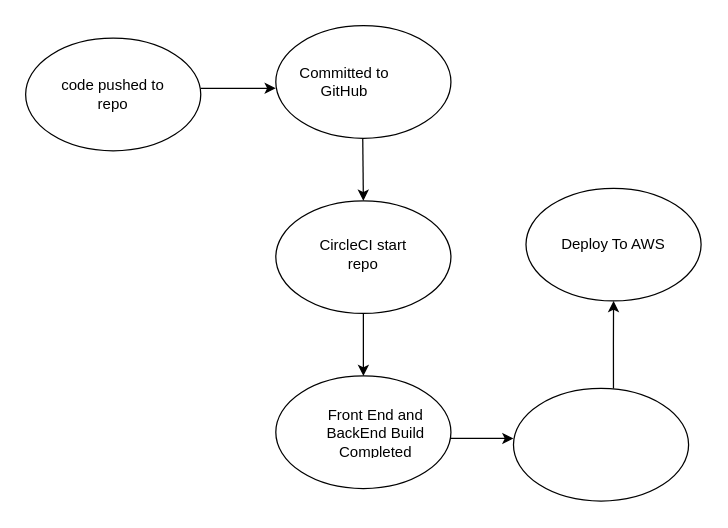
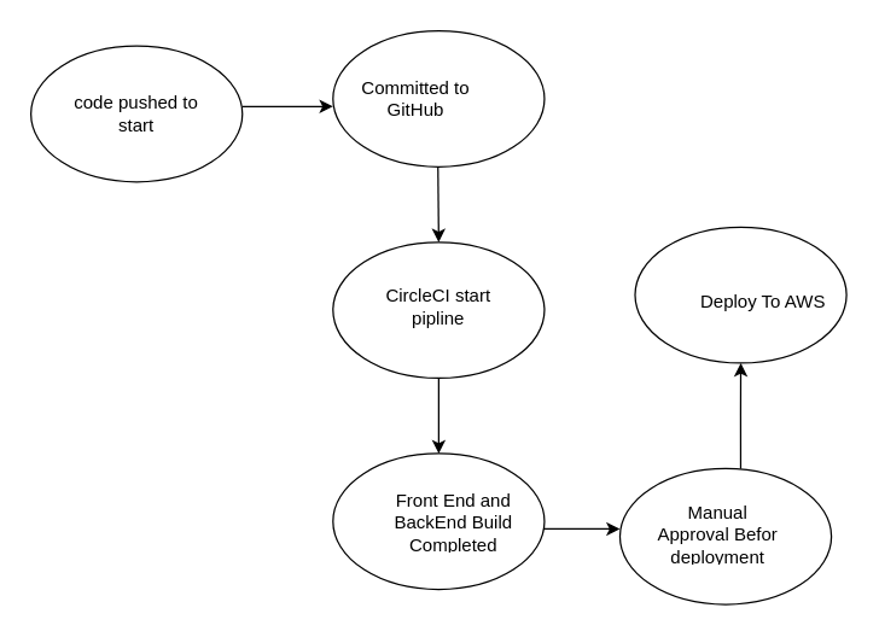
  <mxCell id="0" />
  <mxCell id="1" parent="0" />
  <mxCell id="2" value="" style="ellipse;whiteSpace=wrap;html=1;" vertex="1" parent="1"><mxGeometry x="20" y="30" width="140" height="90" as="geometry" /></mxCell>
  <mxCell id="3" value="" style="endArrow=classic;html=1;rounded=0;" edge="1" parent="1"><mxGeometry width="50" height="50" relative="1" as="geometry"><mxPoint x="160" y="70" as="sourcePoint" /><mxPoint x="220" y="70" as="targetPoint" /></mxGeometry></mxCell>
- <mxCell id="4" value="code pushed to repo" style="text;html=1;strokeColor=none;fillColor=none;align=center;verticalAlign=middle;whiteSpace=wrap;overflow=hidden;" vertex="1" parent="1"><mxGeometry x="45" y="52.5" width="90" height="45" as="geometry" /></mxCell>
+ <mxCell id="4" value="code pushed to start" style="text;html=1;strokeColor=none;fillColor=none;align=center;verticalAlign=middle;whiteSpace=wrap;overflow=hidden;" vertex="1" parent="1"><mxGeometry x="45" y="52.5" width="90" height="45" as="geometry" /></mxCell>
  <mxCell id="5" value="" style="ellipse;whiteSpace=wrap;html=1;" vertex="1" parent="1"><mxGeometry x="220" y="20" width="140" height="90" as="geometry" /></mxCell>
  <mxCell id="6" value="Committed to GitHub" style="text;html=1;strokeColor=none;fillColor=none;align=center;verticalAlign=middle;whiteSpace=wrap;overflow=hidden;" vertex="1" parent="1"><mxGeometry x="230" y="42.5" width="90" height="45" as="geometry" /></mxCell>
  <mxCell id="7" value="" style="edgeStyle=orthogonalEdgeStyle;rounded=0;orthogonalLoop=1;jettySize=auto;html=1;exitX=0.571;exitY=0;exitDx=0;exitDy=0;exitPerimeter=0;" edge="1" parent="1" source="15" target="17"><mxGeometry relative="1" as="geometry" /></mxCell>
  <mxCell id="8" value="" style="ellipse;whiteSpace=wrap;html=1;" vertex="1" parent="1"><mxGeometry x="220" y="160" width="140" height="90" as="geometry" /></mxCell>
  <mxCell id="9" value="" style="endArrow=classic;html=1;rounded=0;" edge="1" parent="1"><mxGeometry width="50" height="50" relative="1" as="geometry"><mxPoint x="289.5" y="110" as="sourcePoint" /><mxPoint x="290" y="160" as="targetPoint" /></mxGeometry></mxCell>
- <mxCell id="10" value="CircleCI start repo" style="text;html=1;strokeColor=none;fillColor=none;align=center;verticalAlign=middle;whiteSpace=wrap;overflow=hidden;" vertex="1" parent="1"><mxGeometry x="245" y="180" width="90" height="45" as="geometry" /></mxCell>
+ <mxCell id="10" value="CircleCI start pipline" style="text;html=1;strokeColor=none;fillColor=none;align=center;verticalAlign=middle;whiteSpace=wrap;overflow=hidden;" vertex="1" parent="1"><mxGeometry x="245" y="180" width="90" height="45" as="geometry" /></mxCell>
  <mxCell id="11" value="" style="ellipse;whiteSpace=wrap;html=1;" vertex="1" parent="1"><mxGeometry x="220" y="300" width="140" height="90" as="geometry" /></mxCell>
  <mxCell id="12" value="" style="endArrow=classic;html=1;rounded=0;exitX=0.5;exitY=1;exitDx=0;exitDy=0;" edge="1" parent="1" source="8"><mxGeometry width="50" height="50" relative="1" as="geometry"><mxPoint x="300" y="280" as="sourcePoint" /><mxPoint x="290" y="300" as="targetPoint" /></mxGeometry></mxCell>
  <mxCell id="13" value="Front End and BackEnd Build Completed Successfully" style="text;html=1;strokeColor=none;fillColor=none;align=center;verticalAlign=middle;whiteSpace=wrap;overflow=hidden;" vertex="1" parent="1"><mxGeometry x="255" y="322.5" width="90" height="45" as="geometry" /></mxCell>
  <mxCell id="14" value="" style="endArrow=classic;html=1;rounded=0;exitX=0.5;exitY=1;exitDx=0;exitDy=0;" edge="1" parent="1"><mxGeometry width="50" height="50" relative="1" as="geometry"><mxPoint x="360" y="350" as="sourcePoint" /><mxPoint x="410" y="350" as="targetPoint" /></mxGeometry></mxCell>
  <mxCell id="15" value="" style="ellipse;whiteSpace=wrap;html=1;" vertex="1" parent="1"><mxGeometry x="410" y="310" width="140" height="90" as="geometry" /></mxCell>
+ <mxCell id="16" value="Manual Approval Befor deployment" style="text;html=1;strokeColor=none;fillColor=none;align=center;verticalAlign=middle;whiteSpace=wrap;overflow=hidden;" vertex="1" parent="1"><mxGeometry x="430" y="330" width="90" height="45" as="geometry" /></mxCell>
  <mxCell id="17" value="" style="ellipse;whiteSpace=wrap;html=1;" vertex="1" parent="1"><mxGeometry x="420" y="150" width="140" height="90" as="geometry" /></mxCell>
- <mxCell id="18" value="Deploy To AWS " style="text;html=1;strokeColor=none;fillColor=none;align=center;verticalAlign=middle;whiteSpace=wrap;overflow=hidden;" vertex="1" parent="1"><mxGeometry x="445" y="172.5" width="90" height="45" as="geometry" /></mxCell>
+ <mxCell id="18" value="Deploy To AWS " style="text;html=1;strokeColor=none;fillColor=none;align=center;verticalAlign=middle;whiteSpace=wrap;overflow=hidden;" vertex="1" parent="1"><mxGeometry x="460" y="177.5" width="90" height="45" as="geometry" /></mxCell>
